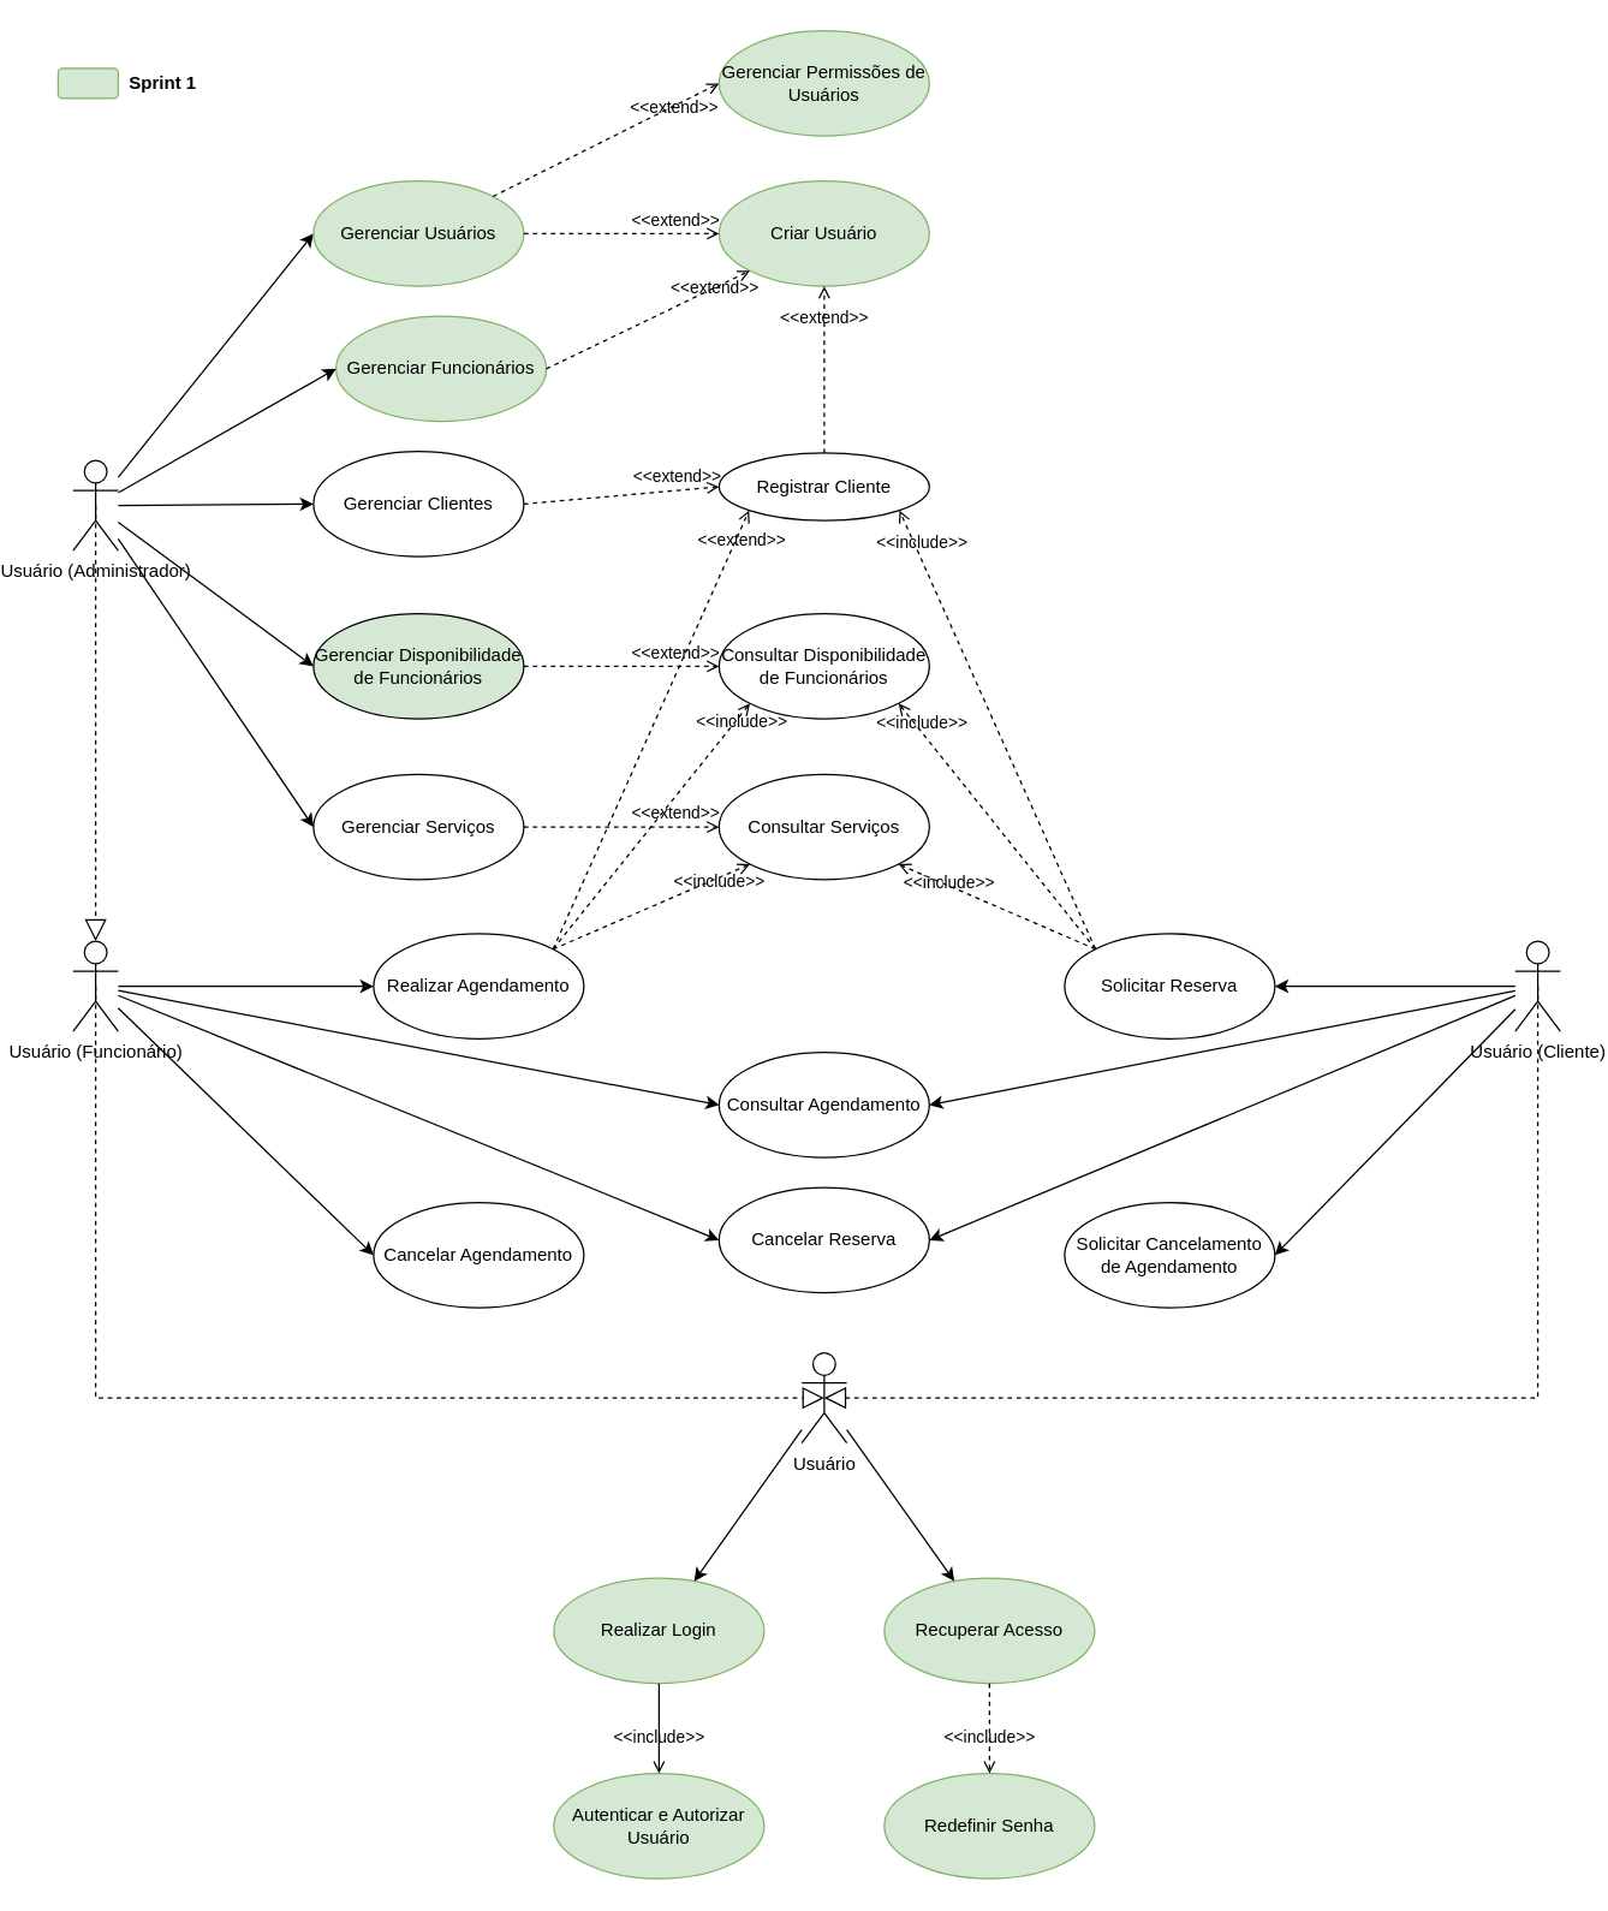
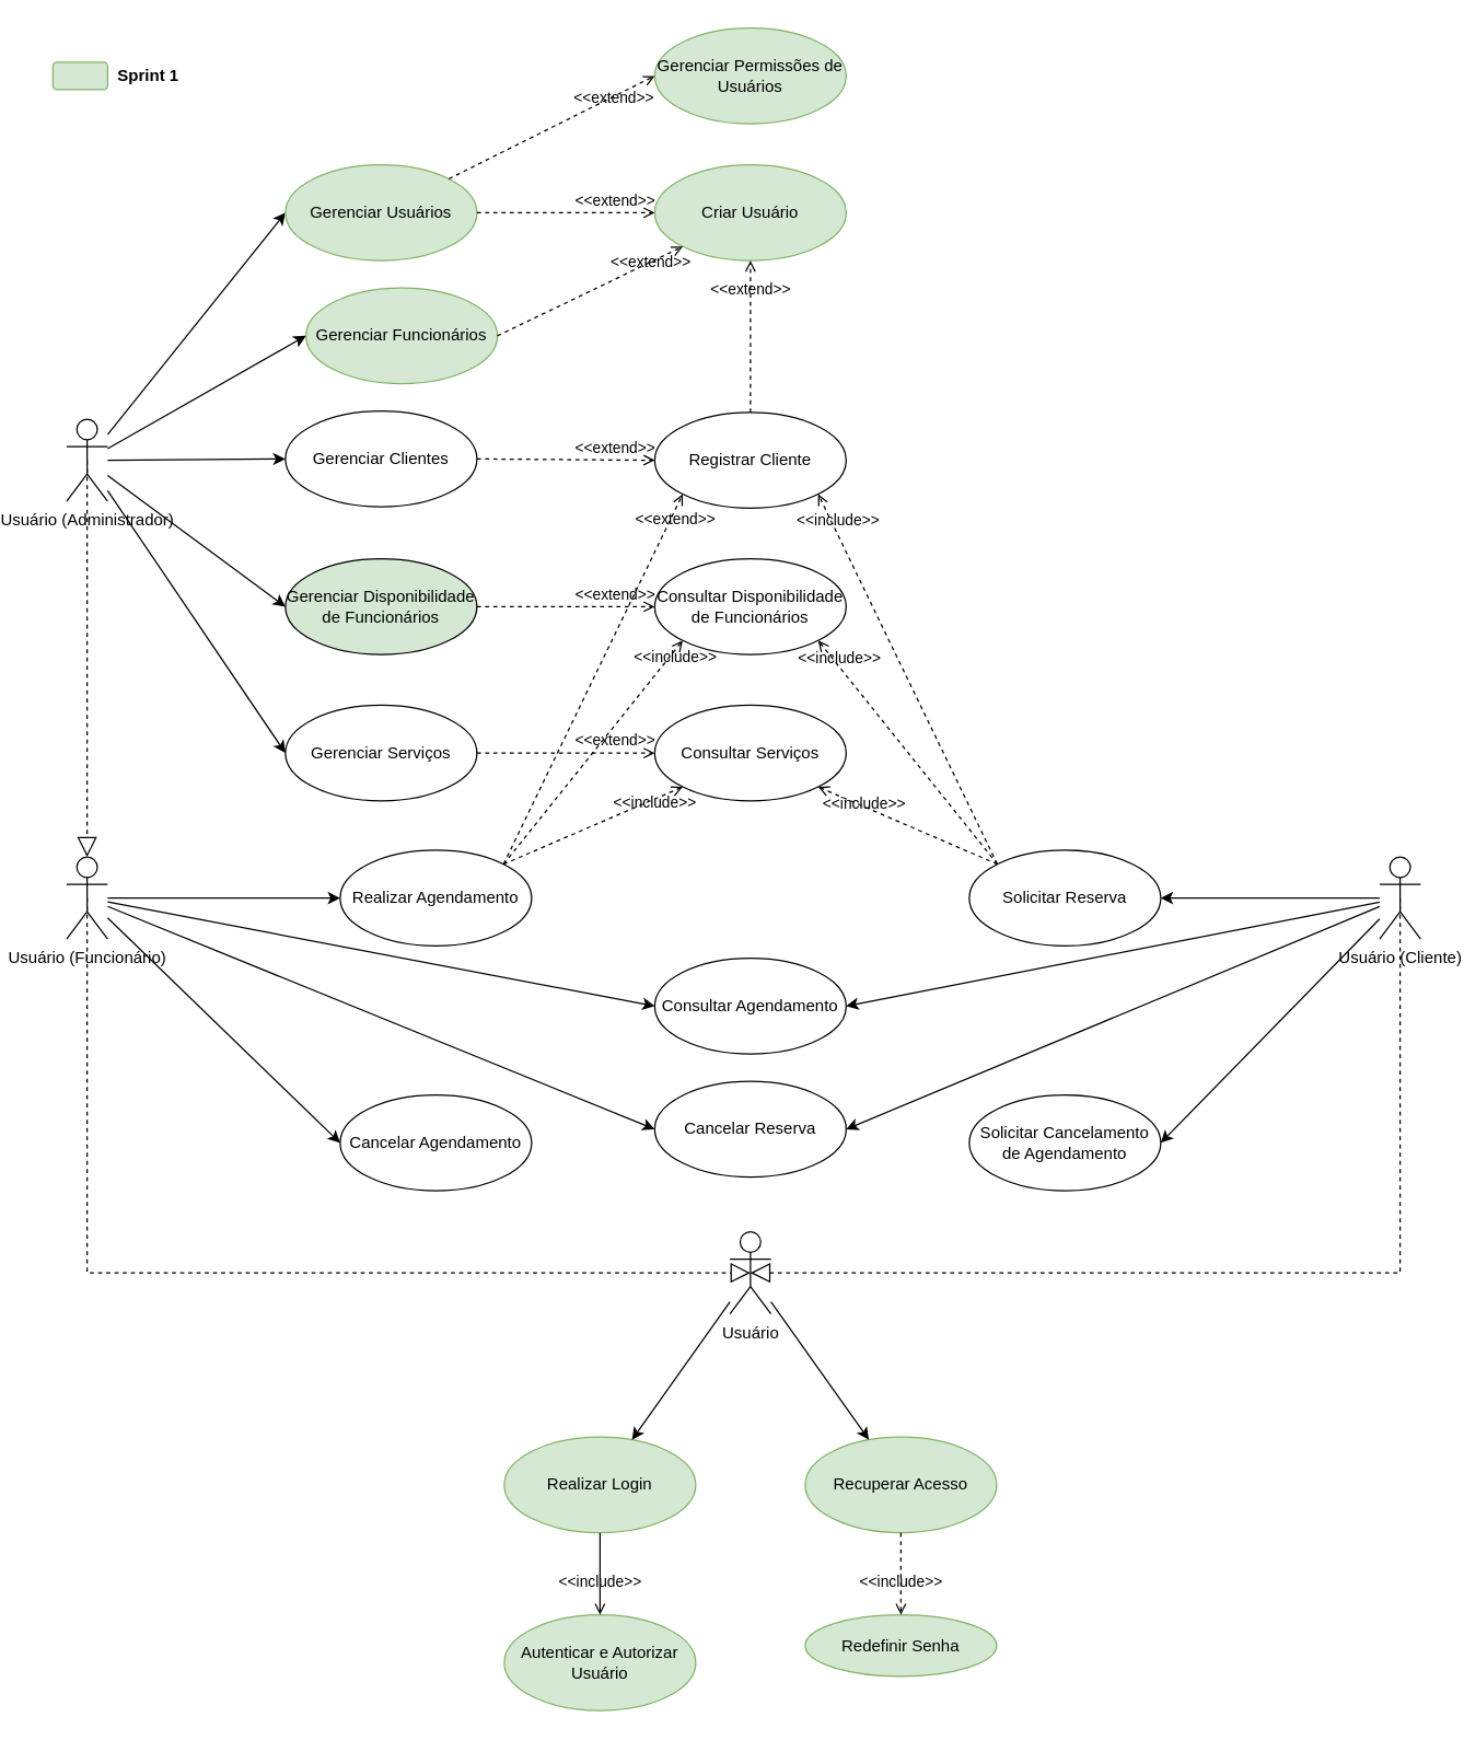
  <mxCell id="0" />
  <mxCell id="1" parent="0" />
  <mxCell id="2" style="rounded=0;orthogonalLoop=1;jettySize=auto;html=1;entryX=0;entryY=0.5;entryDx=0;entryDy=0;" parent="1" source="6" target="9" edge="1"><mxGeometry relative="1" as="geometry" /></mxCell>
  <mxCell id="3" style="rounded=0;orthogonalLoop=1;jettySize=auto;html=1;entryX=0;entryY=0.5;entryDx=0;entryDy=0;" parent="1" source="6" target="21" edge="1"><mxGeometry relative="1" as="geometry" /></mxCell>
  <mxCell id="4" style="rounded=0;orthogonalLoop=1;jettySize=auto;html=1;entryX=0;entryY=0.5;entryDx=0;entryDy=0;" parent="1" source="6" target="20" edge="1"><mxGeometry relative="1" as="geometry" /></mxCell>
  <mxCell id="5" style="rounded=0;orthogonalLoop=1;jettySize=auto;html=1;entryX=0;entryY=0.5;entryDx=0;entryDy=0;" parent="1" source="6" target="42" edge="1"><mxGeometry relative="1" as="geometry" /></mxCell>
  <mxCell id="6" value="Usuário (Funcionário)" style="shape=umlActor;verticalLabelPosition=bottom;verticalAlign=top;html=1;" parent="1" vertex="1"><mxGeometry x="30" y="626" width="30" height="60" as="geometry" /></mxCell>
  <mxCell id="7" value="Gerenciar Funcionários" style="ellipse;whiteSpace=wrap;html=1;fillColor=#d5e8d4;strokeColor=#82b366;" parent="1" vertex="1"><mxGeometry x="205" y="210" width="140" height="70" as="geometry" /></mxCell>
- <mxCell id="8" value="Redefinir Senha" style="ellipse;whiteSpace=wrap;html=1;fillColor=#d5e8d4;strokeColor=#82b366;" parent="1" vertex="1"><mxGeometry x="570" y="1180" width="140" height="70" as="geometry" /></mxCell>
+ <mxCell id="8" value="Redefinir Senha" style="ellipse;whiteSpace=wrap;html=1;fillColor=#d5e8d4;strokeColor=#82b366;" parent="1" vertex="1"><mxGeometry x="570" y="1180" width="140" height="45" as="geometry" /></mxCell>
  <mxCell id="9" value="Realizar Agendamento" style="ellipse;whiteSpace=wrap;html=1;" parent="1" vertex="1"><mxGeometry x="230" y="621" width="140" height="70" as="geometry" /></mxCell>
  <mxCell id="10" value="Gerenciar Clientes" style="ellipse;whiteSpace=wrap;html=1;" parent="1" vertex="1"><mxGeometry x="190" y="300" width="140" height="70" as="geometry" /></mxCell>
  <mxCell id="11" style="rounded=0;orthogonalLoop=1;jettySize=auto;html=1;entryX=1;entryY=0.5;entryDx=0;entryDy=0;" parent="1" source="15" target="16" edge="1"><mxGeometry relative="1" as="geometry" /></mxCell>
  <mxCell id="12" style="rounded=0;orthogonalLoop=1;jettySize=auto;html=1;entryX=1;entryY=0.5;entryDx=0;entryDy=0;" parent="1" source="15" target="21" edge="1"><mxGeometry relative="1" as="geometry" /></mxCell>
  <mxCell id="13" style="rounded=0;orthogonalLoop=1;jettySize=auto;html=1;entryX=1;entryY=0.5;entryDx=0;entryDy=0;" parent="1" source="15" target="42" edge="1"><mxGeometry relative="1" as="geometry" /></mxCell>
  <mxCell id="14" style="rounded=0;orthogonalLoop=1;jettySize=auto;html=1;entryX=1;entryY=0.5;entryDx=0;entryDy=0;" edge="1" parent="1" source="15" target="53"><mxGeometry relative="1" as="geometry" /></mxCell>
  <mxCell id="15" value="Usuário (Cliente)" style="shape=umlActor;verticalLabelPosition=bottom;verticalAlign=top;html=1;" parent="1" vertex="1"><mxGeometry x="990" y="626" width="30" height="60" as="geometry" /></mxCell>
  <mxCell id="16" value="Solicitar Reserva" style="ellipse;whiteSpace=wrap;html=1;" parent="1" vertex="1"><mxGeometry x="690" y="621" width="140" height="70" as="geometry" /></mxCell>
  <mxCell id="17" value="Consultar Serviços" style="ellipse;whiteSpace=wrap;html=1;" parent="1" vertex="1"><mxGeometry x="460" y="515" width="140" height="70" as="geometry" /></mxCell>
  <mxCell id="18" value="Consultar Disponibilidade de Funcionários" style="ellipse;whiteSpace=wrap;html=1;" parent="1" vertex="1"><mxGeometry x="460" y="408" width="140" height="70" as="geometry" /></mxCell>
  <mxCell id="19" value="Realizar Login" style="ellipse;whiteSpace=wrap;html=1;fillColor=#d5e8d4;strokeColor=#82b366;" parent="1" vertex="1"><mxGeometry x="350" y="1050" width="140" height="70" as="geometry" /></mxCell>
  <mxCell id="20" value="Cancelar Agendamento" style="ellipse;whiteSpace=wrap;html=1;" parent="1" vertex="1"><mxGeometry x="230" y="800" width="140" height="70" as="geometry" /></mxCell>
  <mxCell id="21" value="Consultar Agendamento" style="ellipse;whiteSpace=wrap;html=1;" parent="1" vertex="1"><mxGeometry x="460" y="700" width="140" height="70" as="geometry" /></mxCell>
  <mxCell id="22" value="Gerenciar Serviços" style="ellipse;whiteSpace=wrap;html=1;" parent="1" vertex="1"><mxGeometry x="190" y="515" width="140" height="70" as="geometry" /></mxCell>
  <mxCell id="23" value="Recuperar Acesso" style="ellipse;whiteSpace=wrap;html=1;fillColor=#d5e8d4;strokeColor=#82b366;" parent="1" vertex="1"><mxGeometry x="570" y="1050" width="140" height="70" as="geometry" /></mxCell>
  <mxCell id="24" value="Autenticar e Autorizar Usuário" style="ellipse;whiteSpace=wrap;html=1;fillColor=#d5e8d4;strokeColor=#82b366;" parent="1" vertex="1"><mxGeometry x="350" y="1180" width="140" height="70" as="geometry" /></mxCell>
  <mxCell id="25" value="&amp;lt;&amp;lt;include&amp;gt;&amp;gt;" style="html=1;verticalAlign=bottom;labelBackgroundColor=none;endArrow=open;endFill=0;dashed=0;rounded=0;entryX=0.5;entryY=0;entryDx=0;entryDy=0;exitX=0.5;exitY=1;exitDx=0;exitDy=0;" parent="1" source="19" target="24" edge="1"><mxGeometry x="0.484" width="160" relative="1" as="geometry"><mxPoint x="350" y="1231" as="sourcePoint" /><mxPoint x="310" y="1131" as="targetPoint" /><mxPoint as="offset" /></mxGeometry></mxCell>
  <mxCell id="26" style="rounded=0;orthogonalLoop=1;jettySize=auto;html=1;entryX=0;entryY=0.5;entryDx=0;entryDy=0;" parent="1" source="31" target="22" edge="1"><mxGeometry relative="1" as="geometry" /></mxCell>
  <mxCell id="27" style="rounded=0;orthogonalLoop=1;jettySize=auto;html=1;entryX=0;entryY=0.5;entryDx=0;entryDy=0;" parent="1" source="31" target="7" edge="1"><mxGeometry relative="1" as="geometry" /></mxCell>
  <mxCell id="28" style="rounded=0;orthogonalLoop=1;jettySize=auto;html=1;entryX=0;entryY=0.5;entryDx=0;entryDy=0;" parent="1" source="31" target="10" edge="1"><mxGeometry relative="1" as="geometry" /></mxCell>
  <mxCell id="29" style="rounded=0;orthogonalLoop=1;jettySize=auto;html=1;entryX=0;entryY=0.5;entryDx=0;entryDy=0;" parent="1" source="31" target="34" edge="1"><mxGeometry relative="1" as="geometry" /></mxCell>
  <mxCell id="30" style="rounded=0;orthogonalLoop=1;jettySize=auto;html=1;entryX=0;entryY=0.5;entryDx=0;entryDy=0;" edge="1" parent="1" source="31" target="50"><mxGeometry relative="1" as="geometry" /></mxCell>
  <mxCell id="31" value="Usuário (Administrador)" style="shape=umlActor;verticalLabelPosition=bottom;verticalAlign=top;html=1;" parent="1" vertex="1"><mxGeometry x="30" y="306" width="30" height="60" as="geometry" /></mxCell>
- <mxCell id="32" value="Registrar Cliente" style="ellipse;whiteSpace=wrap;html=1;" parent="1" vertex="1"><mxGeometry x="460" y="301" width="140" height="45" as="geometry" /></mxCell>
+ <mxCell id="32" value="Registrar Cliente" style="ellipse;whiteSpace=wrap;html=1;" parent="1" vertex="1"><mxGeometry x="460" y="301" width="140" height="70" as="geometry" /></mxCell>
  <mxCell id="33" value="Gerenciar Permissões de Usuários" style="ellipse;whiteSpace=wrap;html=1;fillColor=#d5e8d4;strokeColor=#82b366;" parent="1" vertex="1"><mxGeometry x="460" y="20" width="140" height="70" as="geometry" /></mxCell>
  <mxCell id="34" value="Gerenciar Usuários" style="ellipse;whiteSpace=wrap;html=1;fillColor=#d5e8d4;strokeColor=#82b366;" parent="1" vertex="1"><mxGeometry x="190" y="120" width="140" height="70" as="geometry" /></mxCell>
  <mxCell id="35" value="" style="endArrow=block;dashed=1;endFill=0;endSize=12;html=1;rounded=0;exitX=0.5;exitY=0.5;exitDx=0;exitDy=0;exitPerimeter=0;entryX=0.5;entryY=0;entryDx=0;entryDy=0;entryPerimeter=0;" parent="1" source="31" target="6" edge="1"><mxGeometry width="160" relative="1" as="geometry"><mxPoint x="140" y="670" as="sourcePoint" /><mxPoint x="55" y="605" as="targetPoint" /></mxGeometry></mxCell>
  <mxCell id="36" value="&amp;lt;&amp;lt;extend&amp;gt;&amp;gt;" style="html=1;verticalAlign=bottom;labelBackgroundColor=none;endArrow=open;endFill=0;dashed=1;rounded=0;exitX=1;exitY=0.5;exitDx=0;exitDy=0;entryX=0;entryY=0.5;entryDx=0;entryDy=0;" parent="1" source="10" target="32" edge="1"><mxGeometry x="0.556" width="160" relative="1" as="geometry"><mxPoint x="480" y="420" as="sourcePoint" /><mxPoint x="640" y="420" as="targetPoint" /><mxPoint as="offset" /></mxGeometry></mxCell>
  <mxCell id="37" value="&amp;lt;&amp;lt;extend&amp;gt;&amp;gt;" style="html=1;verticalAlign=bottom;labelBackgroundColor=none;endArrow=open;endFill=0;dashed=1;rounded=0;exitX=1;exitY=0.5;exitDx=0;exitDy=0;entryX=0;entryY=0.5;entryDx=0;entryDy=0;" parent="1" source="22" target="17" edge="1"><mxGeometry x="0.556" width="160" relative="1" as="geometry"><mxPoint x="475" y="470" as="sourcePoint" /><mxPoint x="610" y="470" as="targetPoint" /><mxPoint as="offset" /></mxGeometry></mxCell>
  <mxCell id="38" value="&amp;lt;&amp;lt;extend&amp;gt;&amp;gt;" style="html=1;verticalAlign=bottom;labelBackgroundColor=none;endArrow=open;endFill=0;dashed=1;rounded=0;exitX=1;exitY=0;exitDx=0;exitDy=0;entryX=0;entryY=1;entryDx=0;entryDy=0;" parent="1" source="9" target="32" edge="1"><mxGeometry x="0.82" y="-7" width="160" relative="1" as="geometry"><mxPoint x="350.05" y="610.531" as="sourcePoint" /><mxPoint x="620" y="480" as="targetPoint" /><mxPoint as="offset" /></mxGeometry></mxCell>
  <mxCell id="39" value="&amp;lt;&amp;lt;include&amp;gt;&amp;gt;" style="html=1;verticalAlign=bottom;labelBackgroundColor=none;endArrow=open;endFill=0;dashed=1;rounded=0;exitX=1;exitY=0;exitDx=0;exitDy=0;entryX=0;entryY=1;entryDx=0;entryDy=0;" parent="1" source="9" target="18" edge="1"><mxGeometry x="0.816" y="-9" width="160" relative="1" as="geometry"><mxPoint x="350.05" y="610.531" as="sourcePoint" /><mxPoint x="630" y="490" as="targetPoint" /><mxPoint as="offset" /></mxGeometry></mxCell>
  <mxCell id="40" value="&amp;lt;&amp;lt;include&amp;gt;&amp;gt;" style="html=1;verticalAlign=bottom;labelBackgroundColor=none;endArrow=open;endFill=0;dashed=1;rounded=0;exitX=1;exitY=0;exitDx=0;exitDy=0;entryX=0;entryY=1;entryDx=0;entryDy=0;" parent="1" source="9" target="17" edge="1"><mxGeometry x="0.62" y="-11" width="160" relative="1" as="geometry"><mxPoint x="350.05" y="610.531" as="sourcePoint" /><mxPoint x="640" y="500" as="targetPoint" /><mxPoint as="offset" /></mxGeometry></mxCell>
  <mxCell id="41" value="&amp;lt;&amp;lt;include&amp;gt;&amp;gt;" style="html=1;verticalAlign=bottom;labelBackgroundColor=none;endArrow=open;endFill=0;dashed=1;rounded=0;entryX=0.5;entryY=0;entryDx=0;entryDy=0;exitX=0.5;exitY=1;exitDx=0;exitDy=0;" parent="1" source="23" target="8" edge="1"><mxGeometry x="0.484" width="160" relative="1" as="geometry"><mxPoint x="505" y="1116" as="sourcePoint" /><mxPoint x="350" y="1116" as="targetPoint" /><mxPoint as="offset" /></mxGeometry></mxCell>
  <mxCell id="42" value="Cancelar Reserva" style="ellipse;whiteSpace=wrap;html=1;" parent="1" vertex="1"><mxGeometry x="460" y="790" width="140" height="70" as="geometry" /></mxCell>
  <mxCell id="43" value="&amp;lt;&amp;lt;include&amp;gt;&amp;gt;" style="html=1;verticalAlign=bottom;labelBackgroundColor=none;endArrow=open;endFill=0;dashed=1;rounded=0;exitX=0;exitY=0;exitDx=0;exitDy=0;entryX=1;entryY=1;entryDx=0;entryDy=0;" edge="1" parent="1" source="16" target="17"><mxGeometry x="0.458" y="6" width="160" relative="1" as="geometry"><mxPoint x="390" y="662" as="sourcePoint" /><mxPoint x="485" y="569" as="targetPoint" /><mxPoint as="offset" /></mxGeometry></mxCell>
  <mxCell id="44" value="&amp;lt;&amp;lt;include&amp;gt;&amp;gt;" style="html=1;verticalAlign=bottom;labelBackgroundColor=none;endArrow=open;endFill=0;dashed=1;rounded=0;entryX=1;entryY=1;entryDx=0;entryDy=0;exitX=0;exitY=0;exitDx=0;exitDy=0;" edge="1" parent="1" source="16" target="18"><mxGeometry x="0.746" y="2" width="160" relative="1" as="geometry"><mxPoint x="390" y="662" as="sourcePoint" /><mxPoint x="485" y="569" as="targetPoint" /><mxPoint as="offset" /></mxGeometry></mxCell>
  <mxCell id="45" value="&amp;lt;&amp;lt;include&amp;gt;&amp;gt;" style="html=1;verticalAlign=bottom;labelBackgroundColor=none;endArrow=open;endFill=0;dashed=1;rounded=0;exitX=0;exitY=0;exitDx=0;exitDy=0;entryX=1;entryY=1;entryDx=0;entryDy=0;" edge="1" parent="1" source="16" target="32"><mxGeometry x="0.788" y="-1" width="160" relative="1" as="geometry"><mxPoint x="390" y="662" as="sourcePoint" /><mxPoint x="485" y="360" as="targetPoint" /><mxPoint as="offset" /></mxGeometry></mxCell>
  <mxCell id="46" value="Criar Usuário" style="ellipse;whiteSpace=wrap;html=1;fillColor=#d5e8d4;strokeColor=#82b366;" vertex="1" parent="1"><mxGeometry x="460" y="120" width="140" height="70" as="geometry" /></mxCell>
  <mxCell id="47" value="&amp;lt;&amp;lt;extend&amp;gt;&amp;gt;" style="html=1;verticalAlign=bottom;labelBackgroundColor=none;endArrow=open;endFill=0;dashed=1;rounded=0;exitX=1;exitY=0.5;exitDx=0;exitDy=0;entryX=0;entryY=0.5;entryDx=0;entryDy=0;" edge="1" parent="1" source="34" target="46"><mxGeometry x="0.556" width="160" relative="1" as="geometry"><mxPoint x="345" y="354" as="sourcePoint" /><mxPoint x="465" y="354" as="targetPoint" /><mxPoint as="offset" /></mxGeometry></mxCell>
  <mxCell id="48" value="&amp;lt;&amp;lt;extend&amp;gt;&amp;gt;" style="html=1;verticalAlign=bottom;labelBackgroundColor=none;endArrow=open;endFill=0;dashed=1;rounded=0;exitX=1;exitY=0.5;exitDx=0;exitDy=0;entryX=0;entryY=1;entryDx=0;entryDy=0;" edge="1" parent="1" source="7" target="46"><mxGeometry x="0.606" y="-8" width="160" relative="1" as="geometry"><mxPoint x="324" y="329" as="sourcePoint" /><mxPoint x="476" y="173" as="targetPoint" /><mxPoint as="offset" /></mxGeometry></mxCell>
  <mxCell id="49" value="&amp;lt;&amp;lt;extend&amp;gt;&amp;gt;" style="html=1;verticalAlign=bottom;labelBackgroundColor=none;endArrow=open;endFill=0;dashed=1;rounded=0;exitX=0.5;exitY=0;exitDx=0;exitDy=0;entryX=0.5;entryY=1;entryDx=0;entryDy=0;" edge="1" parent="1" source="32" target="46"><mxGeometry x="0.458" width="160" relative="1" as="geometry"><mxPoint x="344" y="349" as="sourcePoint" /><mxPoint x="496" y="193" as="targetPoint" /><mxPoint as="offset" /></mxGeometry></mxCell>
  <mxCell id="50" value="Gerenciar Disponibilidade de Funcionários" style="ellipse;whiteSpace=wrap;html=1;fillColor=#d5e8d4;" vertex="1" parent="1"><mxGeometry x="190" y="408" width="140" height="70" as="geometry" /></mxCell>
  <mxCell id="51" value="&amp;lt;&amp;lt;extend&amp;gt;&amp;gt;" style="html=1;verticalAlign=bottom;labelBackgroundColor=none;endArrow=open;endFill=0;dashed=1;rounded=0;exitX=1;exitY=0.5;exitDx=0;exitDy=0;entryX=0;entryY=0.5;entryDx=0;entryDy=0;" edge="1" parent="1" source="50" target="18"><mxGeometry x="0.556" width="160" relative="1" as="geometry"><mxPoint x="345" y="346" as="sourcePoint" /><mxPoint x="465" y="346" as="targetPoint" /><mxPoint as="offset" /></mxGeometry></mxCell>
  <mxCell id="52" value="&amp;lt;&amp;lt;extend&amp;gt;&amp;gt;" style="html=1;verticalAlign=bottom;labelBackgroundColor=none;endArrow=open;endFill=0;dashed=1;rounded=0;exitX=1;exitY=0;exitDx=0;exitDy=0;entryX=0;entryY=0.5;entryDx=0;entryDy=0;" edge="1" parent="1" source="34" target="33"><mxGeometry x="0.548" y="-9" width="160" relative="1" as="geometry"><mxPoint x="340" y="165" as="sourcePoint" /><mxPoint x="470" y="165" as="targetPoint" /><mxPoint as="offset" /></mxGeometry></mxCell>
  <mxCell id="53" value="Solicitar Cancelamento de Agendamento" style="ellipse;whiteSpace=wrap;html=1;" vertex="1" parent="1"><mxGeometry x="690" y="800" width="140" height="70" as="geometry" /></mxCell>
  <mxCell id="54" style="rounded=0;orthogonalLoop=1;jettySize=auto;html=1;" edge="1" parent="1" source="56" target="19"><mxGeometry relative="1" as="geometry" /></mxCell>
  <mxCell id="55" style="rounded=0;orthogonalLoop=1;jettySize=auto;html=1;" edge="1" parent="1" source="56" target="23"><mxGeometry relative="1" as="geometry" /></mxCell>
  <mxCell id="56" value="Usuário" style="shape=umlActor;verticalLabelPosition=bottom;verticalAlign=top;html=1;" vertex="1" parent="1"><mxGeometry x="515" y="900" width="30" height="60" as="geometry" /></mxCell>
  <mxCell id="57" value="" style="endArrow=block;dashed=1;endFill=0;endSize=12;html=1;rounded=0;exitX=0.5;exitY=0.5;exitDx=0;exitDy=0;exitPerimeter=0;entryX=0.5;entryY=0.5;entryDx=0;entryDy=0;entryPerimeter=0;edgeStyle=orthogonalEdgeStyle;" edge="1" parent="1" source="6" target="56"><mxGeometry width="160" relative="1" as="geometry"><mxPoint x="80" y="790" as="sourcePoint" /><mxPoint x="80" y="1080" as="targetPoint" /><Array as="points"><mxPoint x="45" y="930" /><mxPoint x="530" y="930" /></Array></mxGeometry></mxCell>
  <mxCell id="58" value="" style="endArrow=block;dashed=1;endFill=0;endSize=12;html=1;rounded=0;exitX=0.5;exitY=0.5;exitDx=0;exitDy=0;exitPerimeter=0;entryX=0.5;entryY=0.5;entryDx=0;entryDy=0;entryPerimeter=0;edgeStyle=orthogonalEdgeStyle;" edge="1" parent="1" source="15" target="56"><mxGeometry width="160" relative="1" as="geometry"><mxPoint x="55" y="666" as="sourcePoint" /><mxPoint x="540" y="990" as="targetPoint" /><Array as="points"><mxPoint x="1005" y="930" /><mxPoint x="530" y="930" /></Array></mxGeometry></mxCell>
  <mxCell id="59" value="" style="rounded=1;whiteSpace=wrap;html=1;fillColor=#d5e8d4;strokeColor=#82b366;" vertex="1" parent="1"><mxGeometry x="20" y="45" width="40" height="20" as="geometry" /></mxCell>
  <mxCell id="60" value="Sprint 1" style="text;html=1;align=center;verticalAlign=middle;whiteSpace=wrap;rounded=0;fontStyle=1" vertex="1" parent="1"><mxGeometry x="60" y="40" width="60" height="30" as="geometry" /></mxCell>
